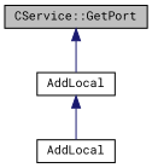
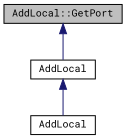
  digraph {
    rankdir=TB
    fontname="Roboto Mono"
    node [color=black fillcolor=white fontname="Roboto Mono" fontsize=10 shape=record style=filled]
    edge [color=midnightblue dir=back fontname="Roboto Mono" fontsize=10 labelfontname=Helvetica labelfontsize=10 style=solid]
-   n1 [fillcolor=grey75 fontcolor=black height=0.2 label="CService::GetPort" width=0.4]
+   n1 [fillcolor=grey75 fontcolor=black height=0.2 label="AddLocal::GetPort" width=0.4]
    n2 [height=0.2 label=AddLocal width=0.4]
    n3 [height=0.2 label=AddLocal width=0.4]
    n1 -> n2
    n2 -> n3
  }
